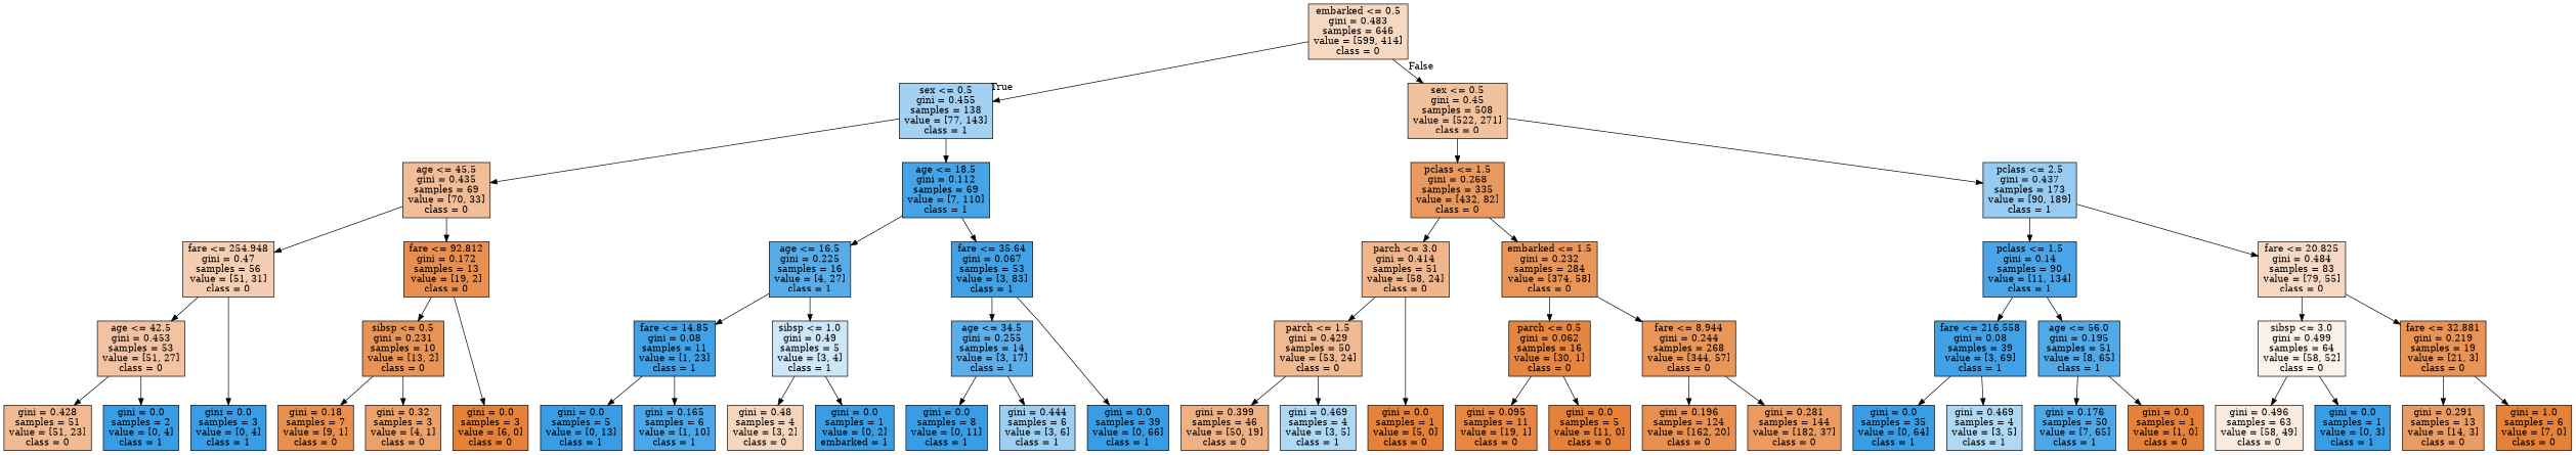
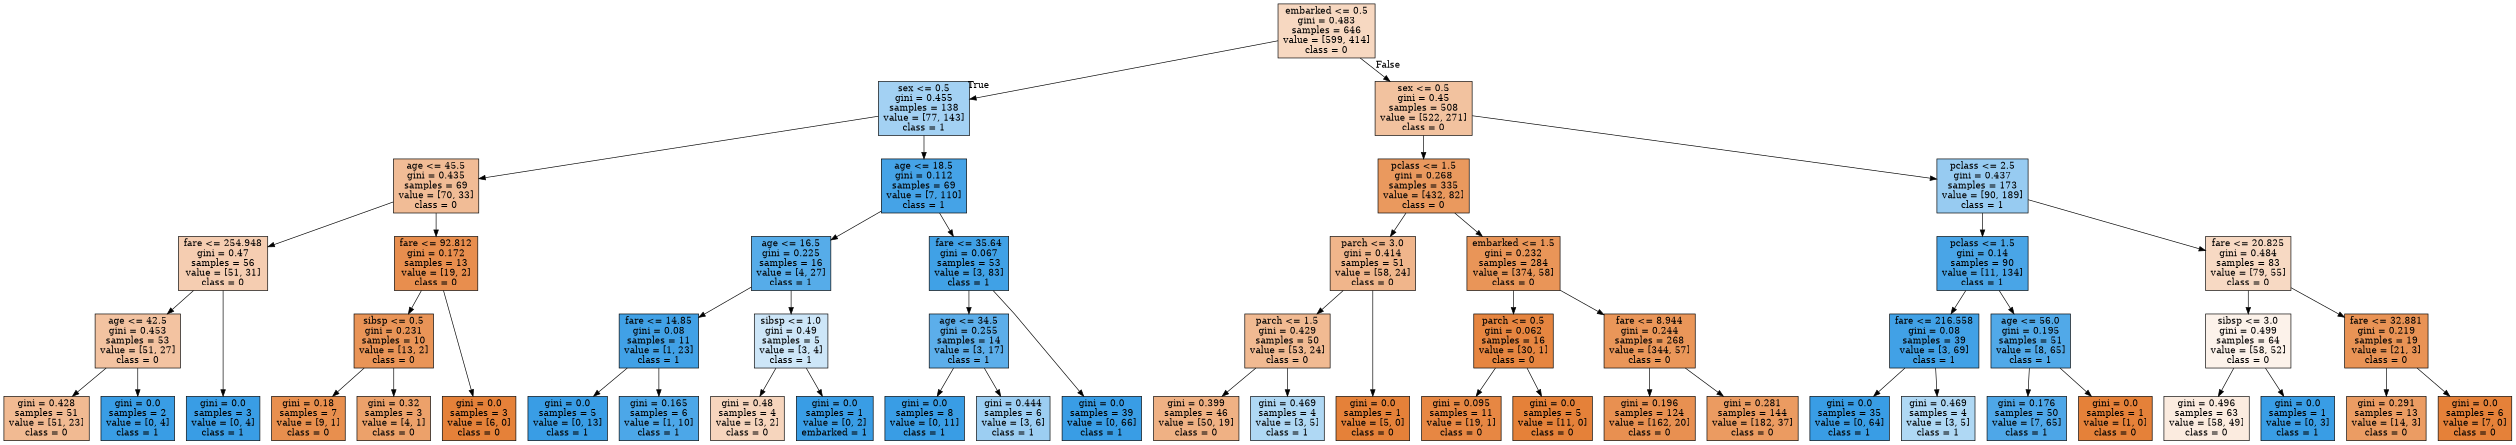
  digraph {
    ranksep=equally
    splines=polyline
    node [color=black fillcolor="#399de5ff" shape=box style=filled]
    n1 [fillcolor="#e581394f" label="embarked <= 0.5\ngini = 0.483\nsamples = 646\nvalue = [599, 414]\nclass = 0"]
    n2 [fillcolor="#399de576" label="sex <= 0.5\ngini = 0.455\nsamples = 138\nvalue = [77, 143]\nclass = 1"]
    n3 [fillcolor="#e581397b" label="sex <= 0.5\ngini = 0.45\nsamples = 508\nvalue = [522, 271]\nclass = 0"]
    n4 [fillcolor="#e5813987" label="age <= 45.5\ngini = 0.435\nsamples = 69\nvalue = [70, 33]\nclass = 0"]
    n5 [fillcolor="#399de5ef" label="age <= 18.5\ngini = 0.112\nsamples = 69\nvalue = [7, 110]\nclass = 1"]
    n6 [fillcolor="#e58139cf" label="pclass <= 1.5\ngini = 0.268\nsamples = 335\nvalue = [432, 82]\nclass = 0"]
    n7 [fillcolor="#399de586" label="pclass <= 2.5\ngini = 0.437\nsamples = 173\nvalue = [90, 189]\nclass = 1"]
    n8 [fillcolor="#e5813964" label="fare <= 254.948\ngini = 0.47\nsamples = 56\nvalue = [51, 31]\nclass = 0"]
    n9 [fillcolor="#e58139e4" label="fare <= 92.812\ngini = 0.172\nsamples = 13\nvalue = [19, 2]\nclass = 0"]
    n10 [fillcolor="#399de5d9" label="age <= 16.5\ngini = 0.225\nsamples = 16\nvalue = [4, 27]\nclass = 1"]
    n11 [fillcolor="#399de5f6" label="fare <= 35.64\ngini = 0.067\nsamples = 53\nvalue = [3, 83]\nclass = 1"]
    n12 [fillcolor="#e5813995" label="parch <= 3.0\ngini = 0.414\nsamples = 51\nvalue = [58, 24]\nclass = 0"]
    n13 [fillcolor="#e58139d7" label="embarked <= 1.5\ngini = 0.232\nsamples = 284\nvalue = [374, 58]\nclass = 0"]
    n14 [fillcolor="#399de5ea" label="pclass <= 1.5\ngini = 0.14\nsamples = 90\nvalue = [11, 134]\nclass = 1"]
    n15 [fillcolor="#e581394d" label="fare <= 20.825\ngini = 0.484\nsamples = 83\nvalue = [79, 55]\nclass = 0"]
    n16 [fillcolor="#e5813978" label="age <= 42.5\ngini = 0.453\nsamples = 53\nvalue = [51, 27]\nclass = 0"]
    n17 [fillcolor="#e58139d8" label="sibsp <= 0.5\ngini = 0.231\nsamples = 10\nvalue = [13, 2]\nclass = 0"]
    n18 [fillcolor="#399de5f4" label="fare <= 14.85\ngini = 0.08\nsamples = 11\nvalue = [1, 23]\nclass = 1"]
    n19 [fillcolor="#399de540" label="sibsp <= 1.0\ngini = 0.49\nsamples = 5\nvalue = [3, 4]\nclass = 1"]
    n20 [fillcolor="#399de5d2" label="age <= 34.5\ngini = 0.255\nsamples = 14\nvalue = [3, 17]\nclass = 1"]
    n21 [fillcolor="#e581398c" label="parch <= 1.5\ngini = 0.429\nsamples = 50\nvalue = [53, 24]\nclass = 0"]
    n22 [fillcolor="#e58139f6" label="parch <= 0.5\ngini = 0.062\nsamples = 16\nvalue = [30, 1]\nclass = 0"]
    n23 [fillcolor="#e58139d5" label="fare <= 8.944\ngini = 0.244\nsamples = 268\nvalue = [344, 57]\nclass = 0"]
    n24 [fillcolor="#399de5f4" label="fare <= 216.558\ngini = 0.08\nsamples = 39\nvalue = [3, 69]\nclass = 1"]
    n25 [fillcolor="#399de5e0" label="age <= 56.0\ngini = 0.195\nsamples = 51\nvalue = [8, 65]\nclass = 1"]
    n26 [fillcolor="#e581391a" label="sibsp <= 3.0\ngini = 0.499\nsamples = 64\nvalue = [58, 52]\nclass = 0"]
    n27 [fillcolor="#e58139db" label="fare <= 32.881\ngini = 0.219\nsamples = 19\nvalue = [21, 3]\nclass = 0"]
    n28 [fillcolor="#e581398c" label="gini = 0.428\nsamples = 51\nvalue = [51, 23]\nclass = 0"]
    n29 [label="gini = 0.0\nsamples = 2\nvalue = [0, 4]\nclass = 1"]
    n30 [label="gini = 0.0\nsamples = 3\nvalue = [0, 4]\nclass = 1"]
    n31 [fillcolor="#e58139e3" label="gini = 0.18\nsamples = 7\nvalue = [9, 1]\nclass = 0"]
    n32 [fillcolor="#e58139bf" label="gini = 0.32\nsamples = 3\nvalue = [4, 1]\nclass = 0"]
    n33 [fillcolor="#e58139ff" label="gini = 0.0\nsamples = 3\nvalue = [6, 0]\nclass = 0"]
    n34 [label="gini = 0.0\nsamples = 5\nvalue = [0, 13]\nclass = 1"]
    n35 [fillcolor="#399de5e6" label="gini = 0.165\nsamples = 6\nvalue = [1, 10]\nclass = 1"]
    n36 [fillcolor="#e5813955" label="gini = 0.48\nsamples = 4\nvalue = [3, 2]\nclass = 0"]
    n37 [label="gini = 0.0\nsamples = 1\nvalue = [0, 2]\nembarked = 1"]
    n38 [label="gini = 0.0\nsamples = 8\nvalue = [0, 11]\nclass = 1"]
    n39 [fillcolor="#399de57f" label="gini = 0.444\nsamples = 6\nvalue = [3, 6]\nclass = 1"]
    n40 [label="gini = 0.0\nsamples = 39\nvalue = [0, 66]\nclass = 1"]
    n41 [fillcolor="#e581399e" label="gini = 0.399\nsamples = 46\nvalue = [50, 19]\nclass = 0"]
    n42 [fillcolor="#399de566" label="gini = 0.469\nsamples = 4\nvalue = [3, 5]\nclass = 1"]
    n43 [fillcolor="#e58139ff" label="gini = 0.0\nsamples = 1\nvalue = [5, 0]\nclass = 0"]
    n44 [fillcolor="#e58139f2" label="gini = 0.095\nsamples = 11\nvalue = [19, 1]\nclass = 0"]
    n45 [fillcolor="#e58139ff" label="gini = 0.0\nsamples = 5\nvalue = [11, 0]\nclass = 0"]
    n46 [fillcolor="#e58139e0" label="gini = 0.196\nsamples = 124\nvalue = [162, 20]\nclass = 0"]
    n47 [fillcolor="#e58139cb" label="gini = 0.281\nsamples = 144\nvalue = [182, 37]\nclass = 0"]
    n48 [label="gini = 0.0\nsamples = 35\nvalue = [0, 64]\nclass = 1"]
    n49 [fillcolor="#399de566" label="gini = 0.469\nsamples = 4\nvalue = [3, 5]\nclass = 1"]
    n50 [fillcolor="#399de5e4" label="gini = 0.176\nsamples = 50\nvalue = [7, 65]\nclass = 1"]
    n51 [fillcolor="#e58139ff" label="gini = 0.0\nsamples = 1\nvalue = [1, 0]\nclass = 0"]
    n52 [fillcolor="#e5813928" label="gini = 0.496\nsamples = 63\nvalue = [58, 49]\nclass = 0"]
    n53 [label="gini = 0.0\nsamples = 1\nvalue = [0, 3]\nclass = 1"]
    n54 [fillcolor="#e58139c8" label="gini = 0.291\nsamples = 13\nvalue = [14, 3]\nclass = 0"]
-   n55 [fillcolor="#e58139ff" label="gini = 1.0\nsamples = 6\nvalue = [7, 0]\nclass = 0"]
+   n55 [fillcolor="#e58139ff" label="gini = 0.0\nsamples = 6\nvalue = [7, 0]\nclass = 0"]
    subgraph sub_1 {
      rank=same
      n1
    }
    subgraph sub_2 {
      rank=same
      n2
      n3
    }
    subgraph sub_3 {
      rank=same
      n4
      n5
      n6
      n7
    }
    subgraph sub_4 {
      rank=same
      n8
      n9
      n10
      n11
      n12
      n13
      n14
      n15
    }
    subgraph sub_5 {
      rank=same
      n16
      n17
      n18
      n19
      n20
      n21
      n22
      n23
      n24
      n25
      n26
      n27
    }
    subgraph sub_6 {
      rank=same
      n28
      n29
      n30
      n31
      n32
      n33
      n34
      n35
      n36
      n37
      n38
      n39
      n40
      n41
      n42
      n43
      n44
      n45
      n46
      n47
      n48
      n49
      n50
      n51
      n52
      n53
      n54
      n55
    }
    n1 -> n2 [headlabel=True labelangle=45 labeldistance=2.5]
    n1 -> n3 [headlabel=False labelangle=-45 labeldistance=2.5]
    n2 -> n4
    n2 -> n5
    n3 -> n6
    n3 -> n7
    n4 -> n8
    n4 -> n9
    n5 -> n10
    n5 -> n11
    n6 -> n12
    n6 -> n13
    n7 -> n14
    n7 -> n15
    n8 -> n16
    n8 -> n30
    n9 -> n17
    n9 -> n33
    n10 -> n18
    n10 -> n19
    n11 -> n20
    n11 -> n40
    n12 -> n21
    n12 -> n43
    n13 -> n22
    n13 -> n23
    n14 -> n24
    n14 -> n25
    n15 -> n26
    n15 -> n27
    n16 -> n28
    n16 -> n29
    n17 -> n31
    n17 -> n32
    n18 -> n34
    n18 -> n35
    n19 -> n36
    n19 -> n37
    n20 -> n38
    n20 -> n39
    n21 -> n41
    n21 -> n42
    n22 -> n44
    n22 -> n45
    n23 -> n46
    n23 -> n47
    n24 -> n48
    n24 -> n49
    n25 -> n50
    n25 -> n51
    n26 -> n52
    n26 -> n53
    n27 -> n54
    n27 -> n55
  }
